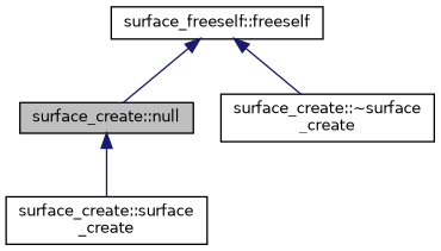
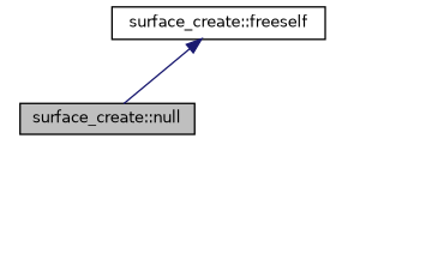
  digraph {
    rankdir=TB
    node [color=black fillcolor=white fontname=Helvetica fontsize=10 shape=record style=filled]
    edge [color=midnightblue dir=back fontname=Helvetica fontsize=10 labelfontname=Helvetica labelfontsize=10 style=solid]
    n1 [fillcolor=grey75 fontcolor=black height=0.2 label="surface_create::null" width=0.4]
-   n2 [height=0.2 label="surface_create::surface\l_create" width=0.4]
-   n3 [height=0.2 label="surface_freeself::freeself" width=0.4]
-   n4 [height=0.2 label="surface_create::~surface\l_create" width=0.4]
-   n1 -> n2
+   n3 [height=0.2 label="surface_create::freeself" width=0.4]
    n3 -> n1
-   n3 -> n4
  }
